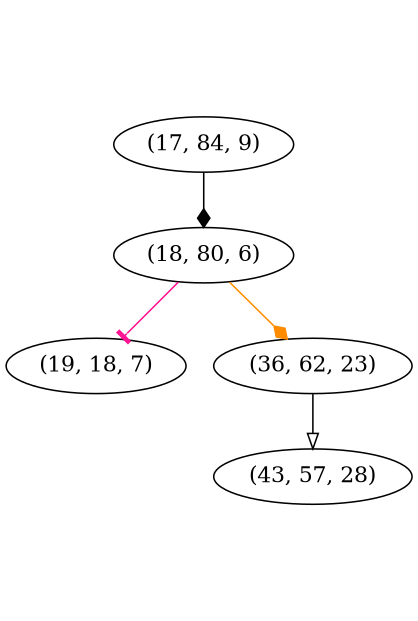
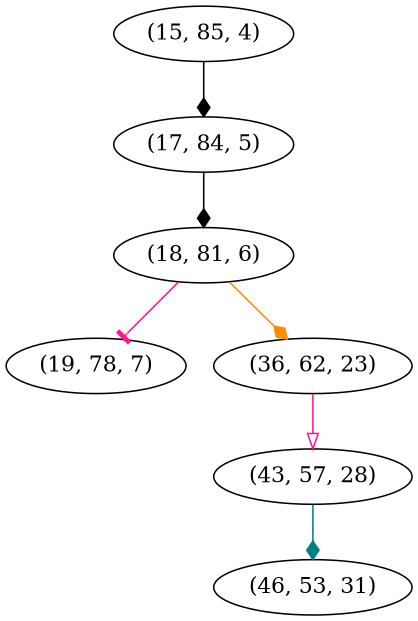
  digraph {
    edge [arrowhead=diamond color=black]
-   "(17, 84, 5)" [label="(17, 84, 9)"]
-   "(18, 81, 6)" [label="(18, 80, 6)"]
-   "(19, 78, 7)" [label="(19, 18, 7)"]
+   "(15, 85, 4)"
+   "(17, 84, 5)"
+   "(18, 81, 6)"
+   "(19, 78, 7)"
    "(36, 62, 23)"
    "(43, 57, 28)"
+   "(46, 53, 31)"
+   "(15, 85, 4)" -> "(17, 84, 5)"
    "(17, 84, 5)" -> "(18, 81, 6)"
    "(18, 81, 6)" -> "(19, 78, 7)" [arrowhead=tee color=deeppink]
    "(18, 81, 6)" -> "(36, 62, 23)" [color=darkorange]
-   "(36, 62, 23)" -> "(43, 57, 28)" [arrowhead=onormal]
+   "(36, 62, 23)" -> "(43, 57, 28)" [arrowhead=onormal color=deeppink]
+   "(43, 57, 28)" -> "(46, 53, 31)" [color=teal]
  }
